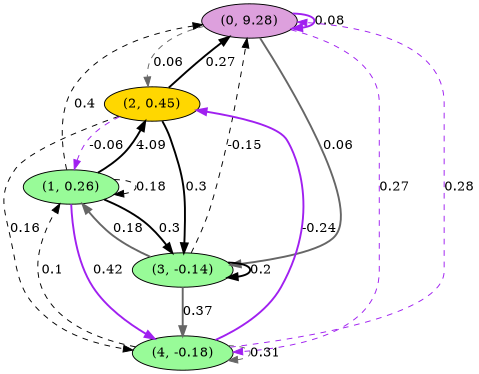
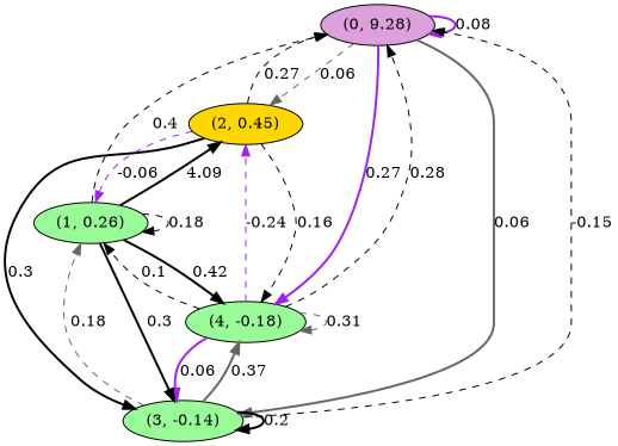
  digraph {
    node [color=black fillcolor=palegreen style=filled]
    edge [color=black style=dashed]
    n1 [fillcolor=plum label="(0, 9.28)"]
    n2 [fillcolor=gold label="(2, 0.45)"]
    n3 [label="(3, -0.14)"]
    n4 [label="(4, -0.18)"]
    n5 [label="(1, 0.26)"]
    n1 -> n1 [color=purple label=0.08 style=bold]
    n1 -> n2 [color=gray40 label=0.06]
    n1 -> n3 [color=gray40 label=0.06 style=bold]
-   n1 -> n4 [color=purple label=0.27]
-   n2 -> n1 [label=0.27 style=bold]
+   n1 -> n4 [color=purple label=0.27 style=bold]
+   n2 -> n1 [label=0.27]
    n2 -> n3 [label=0.3 style=bold]
    n2 -> n4 [label=0.16]
    n2 -> n5 [color=purple label=-0.06]
    n3 -> n1 [label=-0.15]
    n3 -> n3 [label=0.2 style=bold]
    n3 -> n4 [color=gray40 label=0.37 style=bold]
-   n3 -> n5 [color=gray40 label=0.18 style=bold]
-   n4 -> n1 [color=purple label=0.28]
-   n4 -> n2 [color=purple label=-0.24 style=bold]
+   n3 -> n5 [color=gray40 label=0.18]
+   n4 -> n1 [label=0.28]
+   n4 -> n2 [color=purple label=-0.24]
+   n4 -> n3 [color=purple label=0.06 style=bold]
    n4 -> n4 [color=gray40 label=0.31]
    n4 -> n5 [label=0.1]
    n5 -> n1 [label=0.4]
    n5 -> n2 [label=4.09 style=bold]
    n5 -> n3 [label=0.3 style=bold]
-   n5 -> n4 [color=purple label=0.42 style=bold]
+   n5 -> n4 [label=0.42 style=bold]
    n5 -> n5 [label=0.18]
  }
